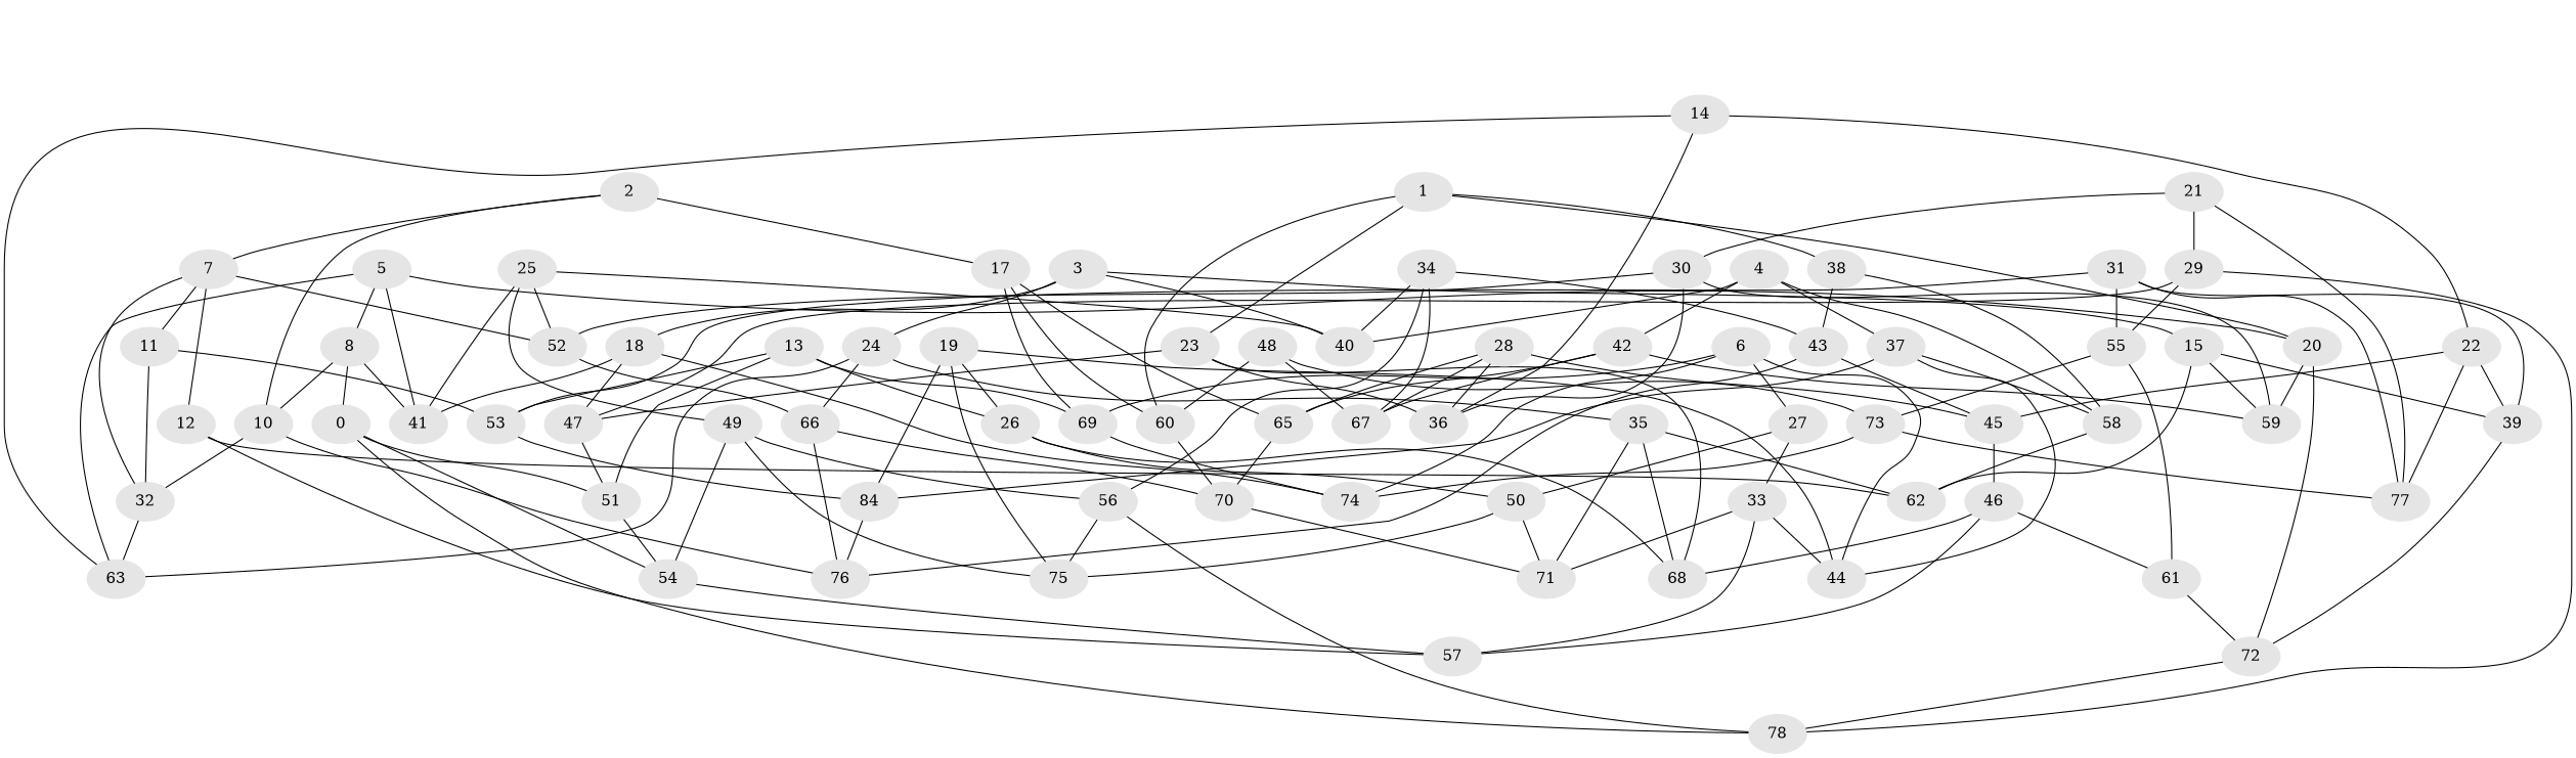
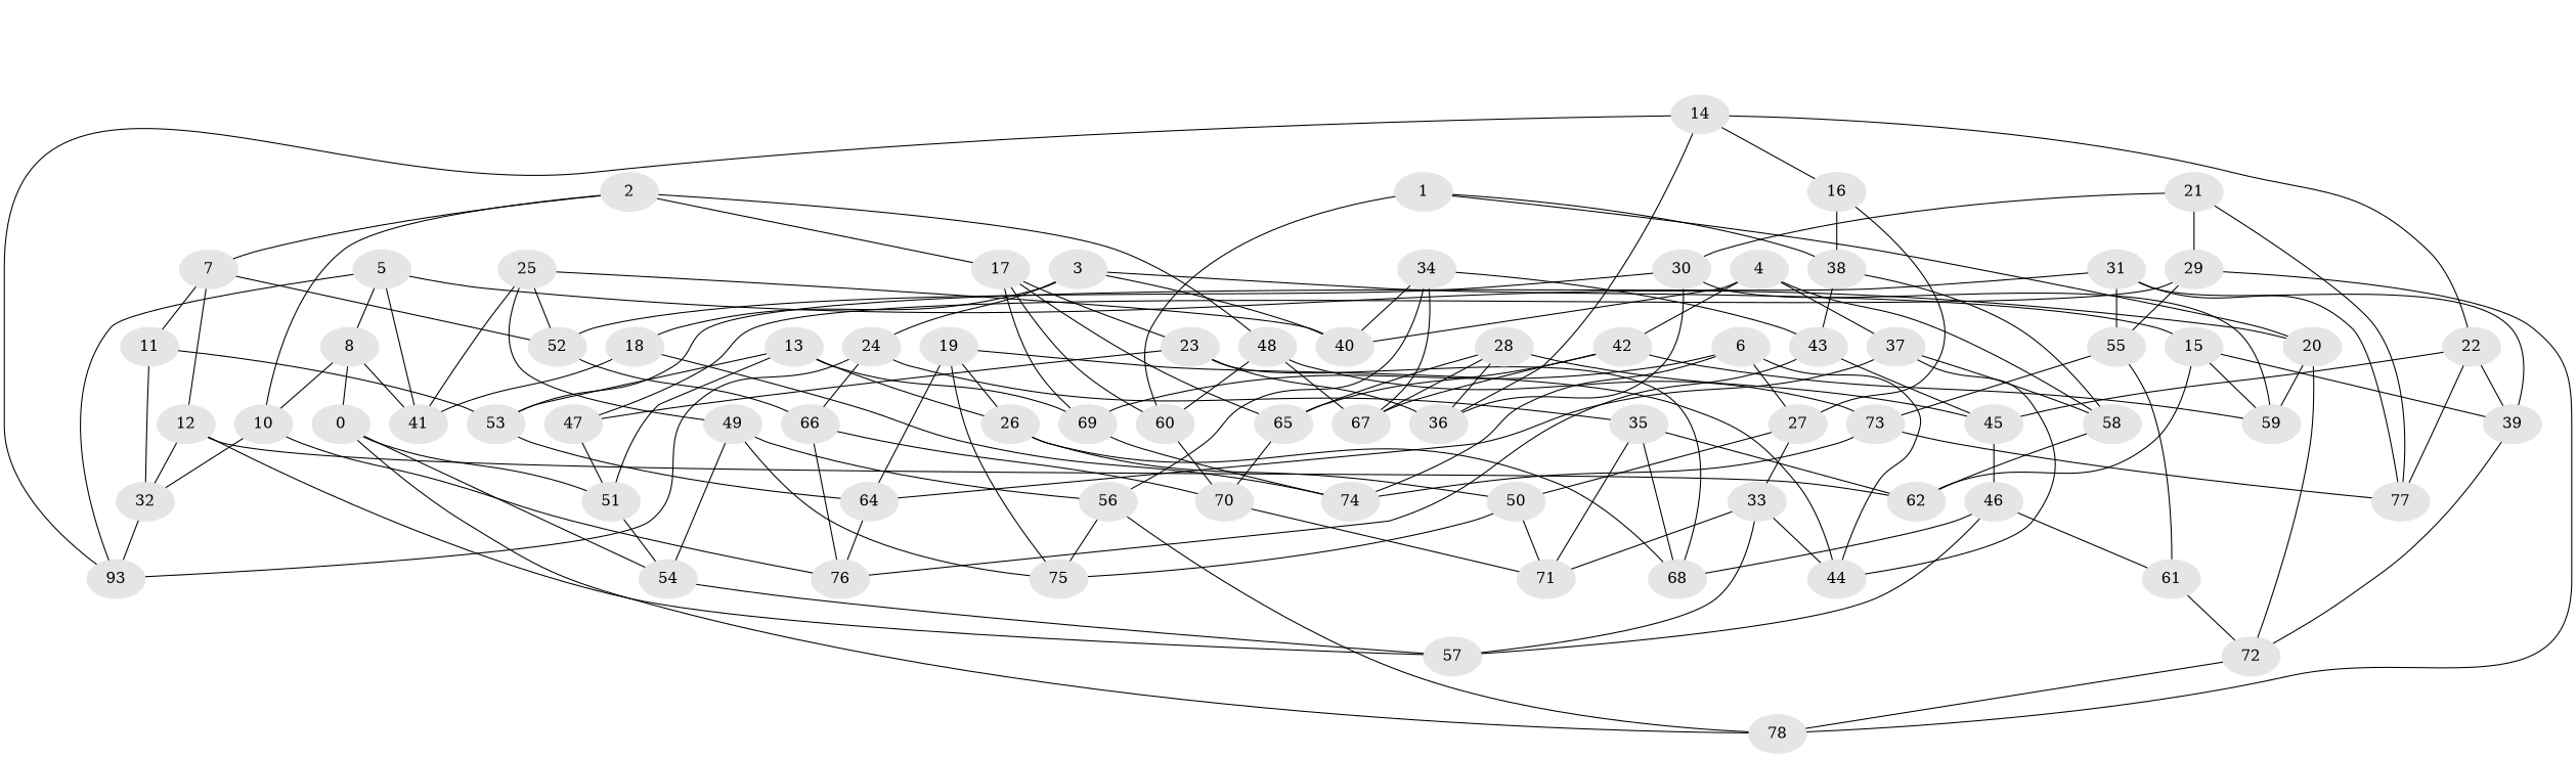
  graph {
    node [color=gray90 style=filled]
    1
    20
    23
    38
    60
    59
    72
    36
    47
    68
    58
    43
    70
    2
    7
    10
    17
    48
    11
    12
    52
    32
    76
    69
    65
    67
    73
    3
    15
    18
    24
    40
    62
    39
    41
    74
-   63
+   63 [label=93]
    35
    66
    4
    37
    42
    44
-   64 [label=84]
+   64
    5
    8
    n47 [label=0]
    6
    27
    50
    33
    53
    57
    51
    54
    78
+   16
    13
    26
    14
    22
    77
    45
    19
    75
    21
    29
    30
    55
    61
    46
    71
    25
    49
    56
    28
    31
    34
    1 -- 20
-   1 -- 23
+   17 -- 23
    1 -- 38
    1 -- 60
    20 -- 59
    20 -- 72
    23 -- 36
    23 -- 47
    23 -- 68
    38 -- 58
    38 -- 43
    60 -- 70
    72 -- 78
    47 -- 51
    58 -- 62
    43 -- 76
    43 -- 45
    70 -- 71
    2 -- 7
    2 -- 10
    2 -- 17
+   2 -- 48
    7 -- 11
    7 -- 12
    7 -- 52
    10 -- 32
    10 -- 76
    17 -- 60
    17 -- 69
    17 -- 65
    48 -- 60
    48 -- 67
    48 -- 73
    11 -- 32
    11 -- 53
-   7 -- 32
+   12 -- 32
    12 -- 62
    12 -- 57
    52 -- 66
    32 -- 63
    69 -- 74
    65 -- 70
    73 -- 74
    73 -- 77
    3 -- 15
    3 -- 18
    3 -- 24
    3 -- 40
    15 -- 59
    15 -- 62
    15 -- 39
-   18 -- 47
    18 -- 41
    18 -- 74
    24 -- 63
    24 -- 35
    24 -- 66
    39 -- 72
    35 -- 68
    35 -- 62
    35 -- 71
    66 -- 70
    66 -- 76
    4 -- 58
    4 -- 40
    4 -- 37
    4 -- 42
    37 -- 58
    37 -- 44
    37 -- 64
    42 -- 59
    42 -- 65
    42 -- 67
    64 -- 76
    5 -- 20
    5 -- 41
    5 -- 63
    5 -- 8
    8 -- 10
    8 -- 41
    8 -- n47
    n47 -- 51
    n47 -- 54
    n47 -- 78
    6 -- 69
    6 -- 74
    6 -- 44
    6 -- 27
    27 -- 50
    27 -- 33
    50 -- 75
    50 -- 71
    33 -- 44
    33 -- 57
    33 -- 71
    53 -- 64
    51 -- 54
    54 -- 57
+   16 -- 38
+   16 -- 27
    13 -- 69
    13 -- 53
    13 -- 51
    13 -- 26
    26 -- 68
    26 -- 50
    14 -- 36
    14 -- 63
+   14 -- 16
    14 -- 22
    22 -- 39
    22 -- 77
    22 -- 45
    45 -- 46
    19 -- 44
    19 -- 64
    19 -- 26
    19 -- 75
    21 -- 77
    21 -- 29
    21 -- 30
    29 -- 47
    29 -- 78
    29 -- 55
    30 -- 59
    30 -- 36
    30 -- 52
    55 -- 73
    55 -- 61
    61 -- 72
    46 -- 68
    46 -- 57
    46 -- 61
    25 -- 52
    25 -- 40
    25 -- 41
    25 -- 49
    49 -- 54
    49 -- 75
    49 -- 56
    56 -- 78
    56 -- 75
    28 -- 36
    28 -- 65
    28 -- 67
    28 -- 45
    31 -- 39
    31 -- 53
    31 -- 77
    31 -- 55
    34 -- 43
    34 -- 67
    34 -- 40
    34 -- 56
  }
